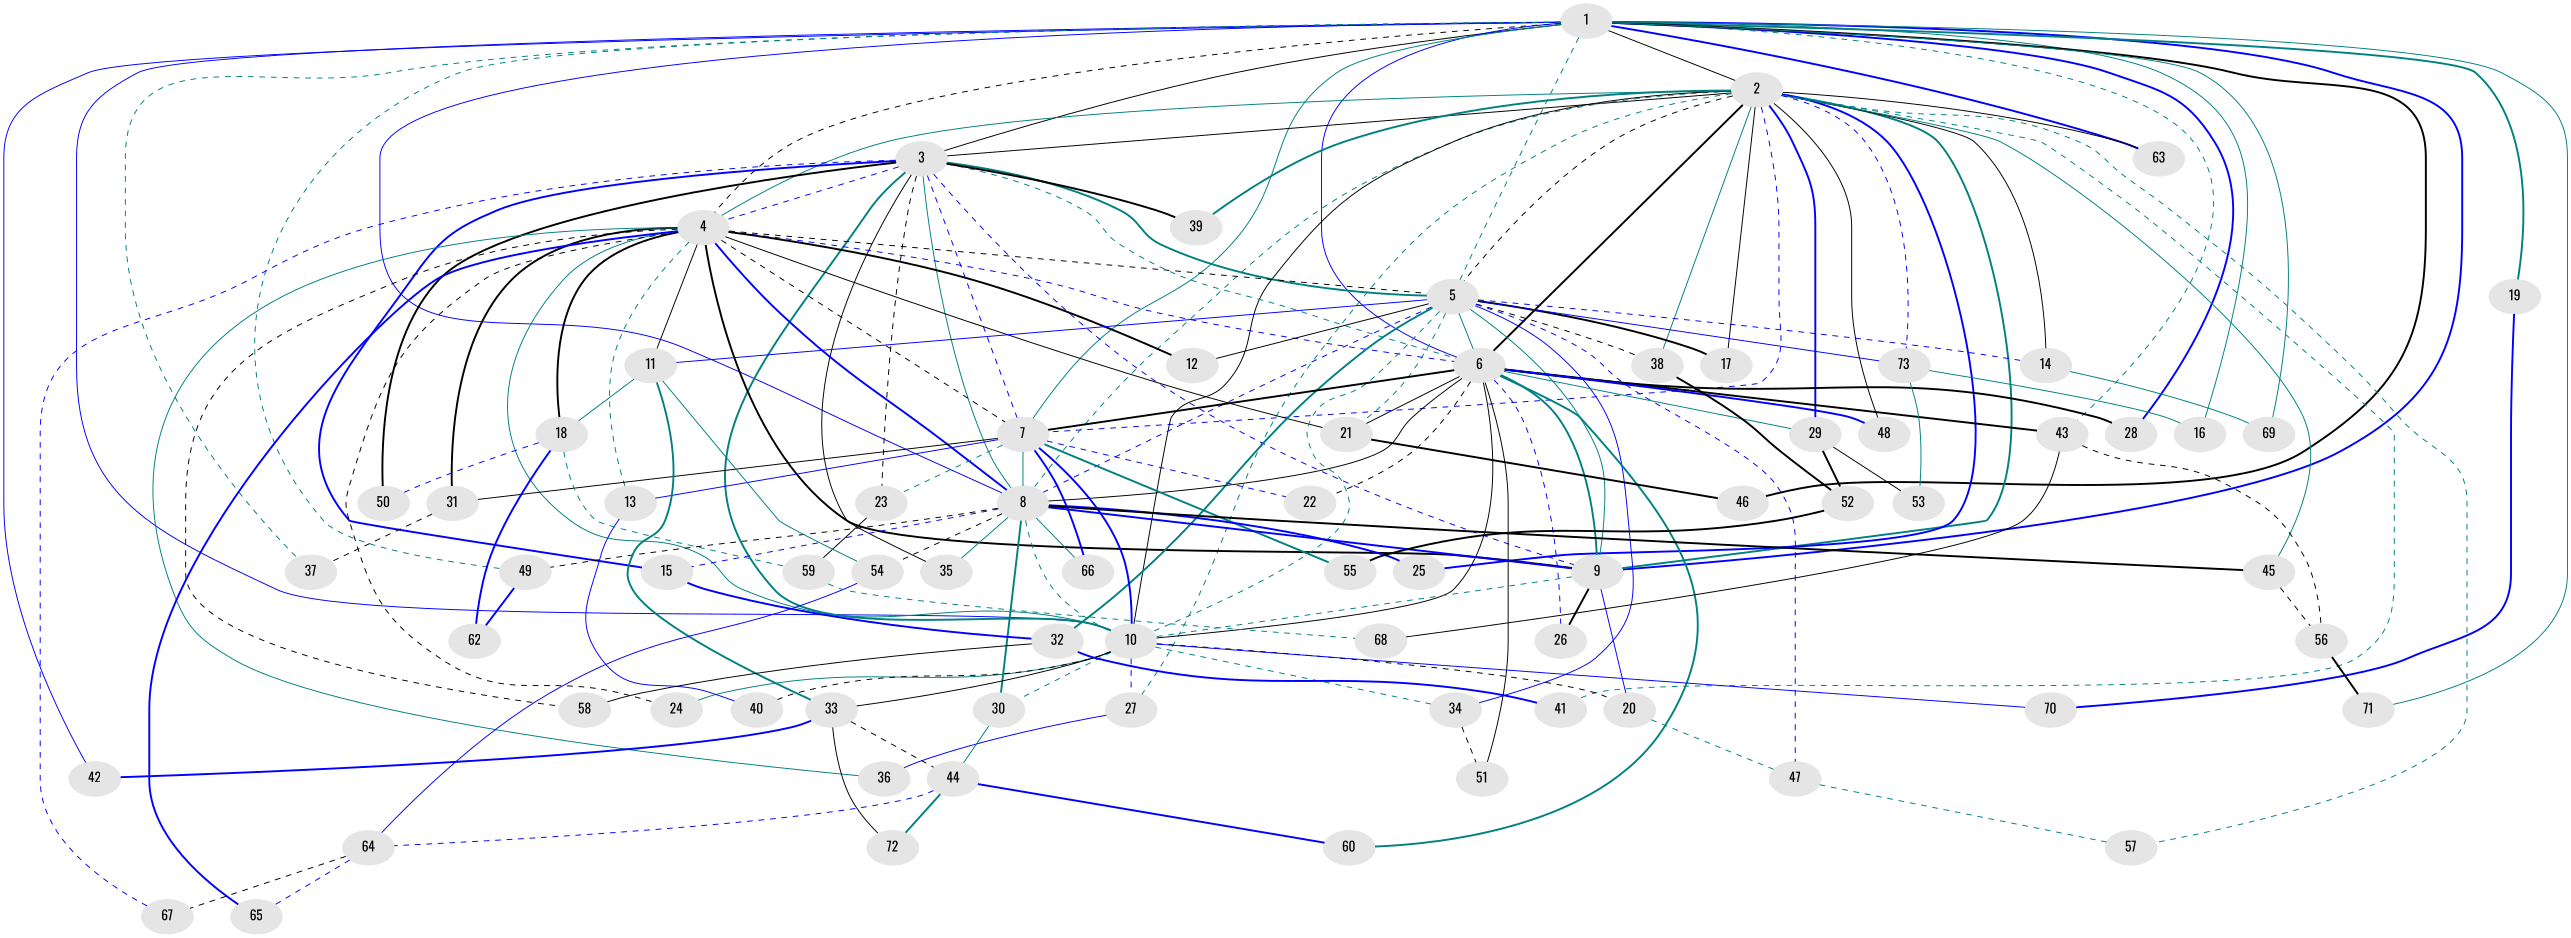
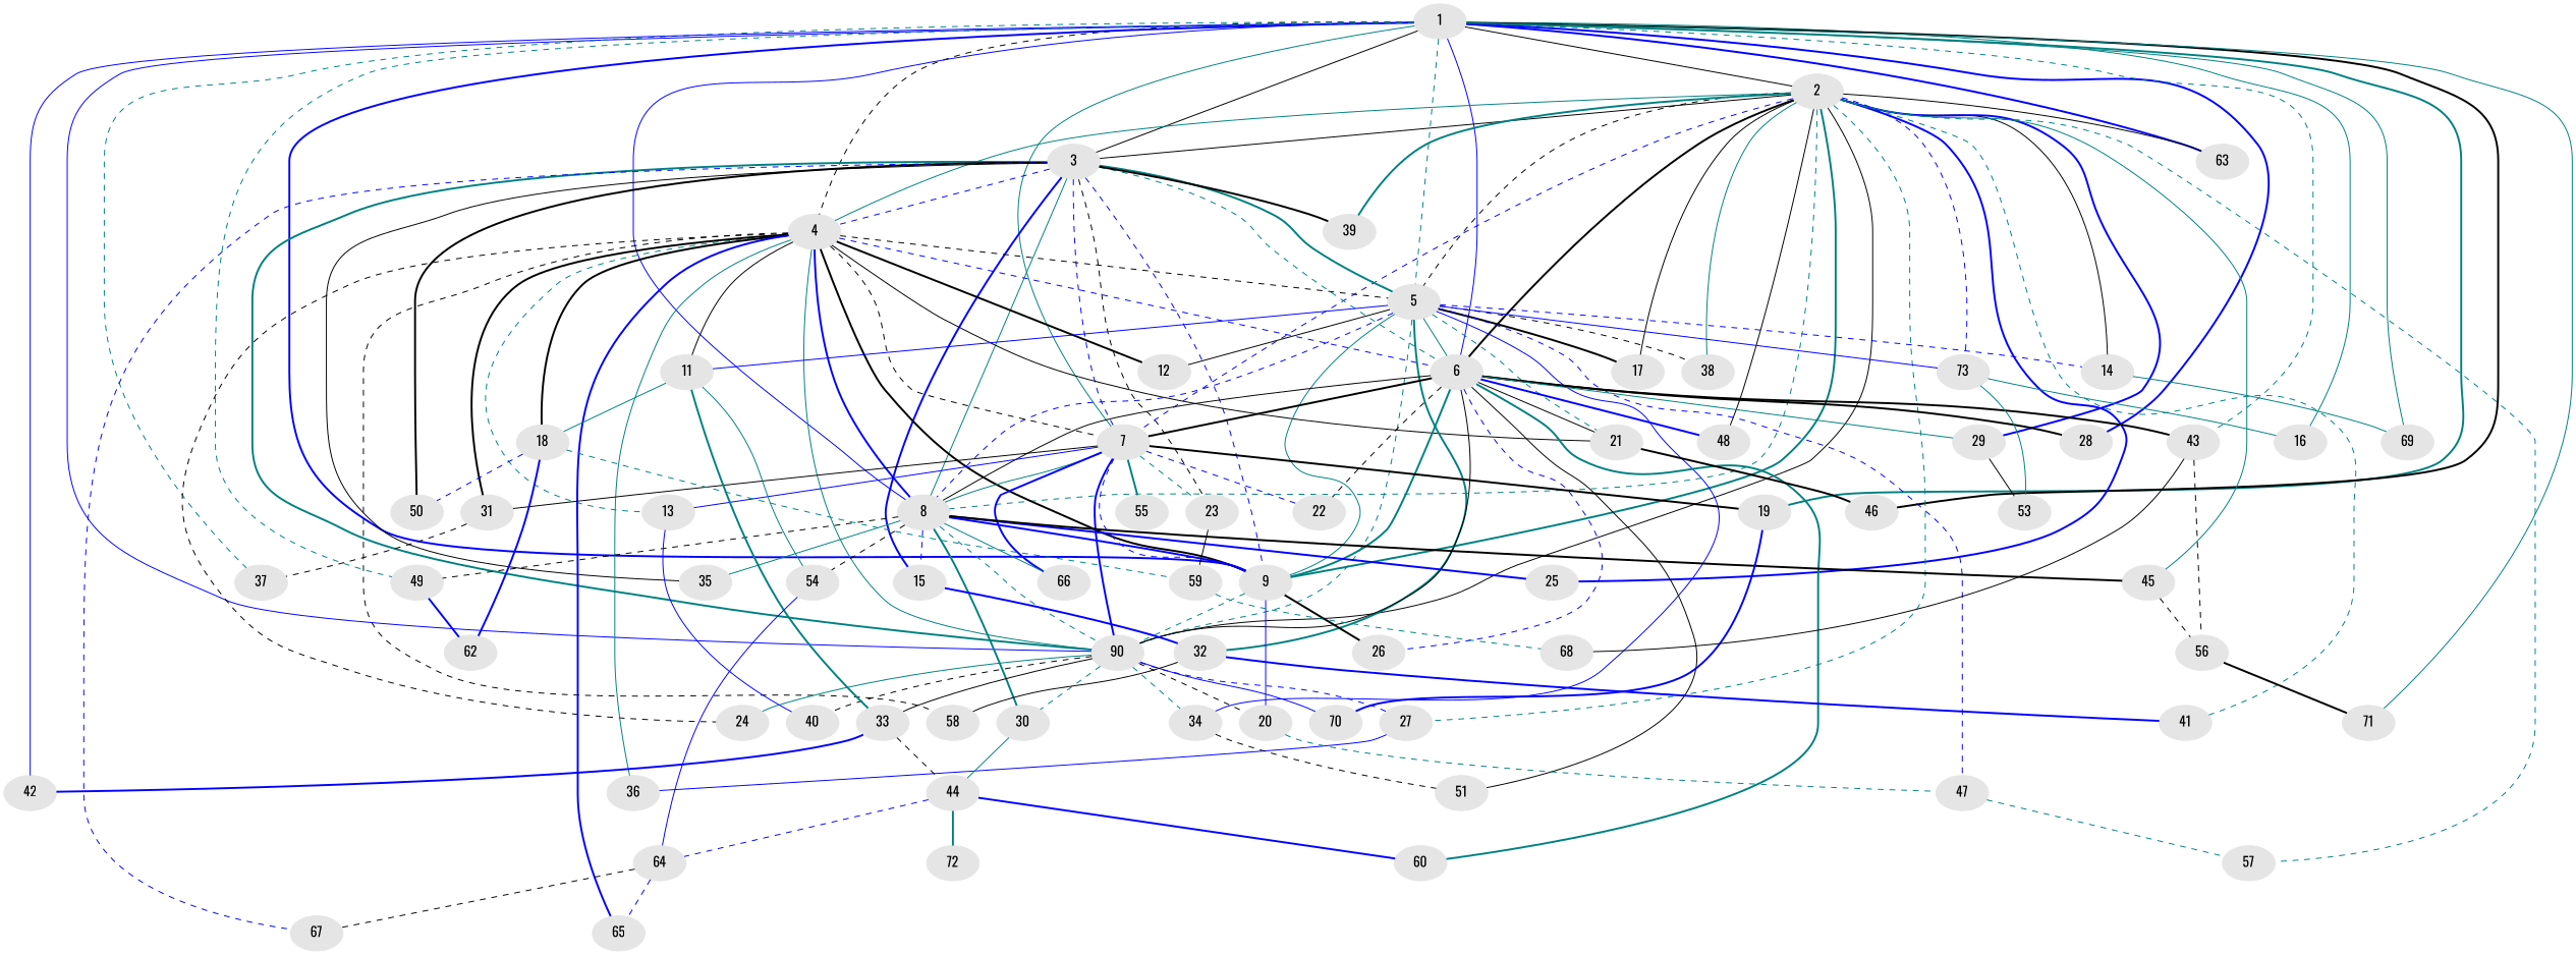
  graph {
    fontname=Oswald
    node [color=gray90 fontname=Oswald style=filled]
    edge [color=black fontname=Oswald style=solid]
    1
    2
    3
    4
    5
    6
    7
    8
    9
-   10
+   10 [label=90]
    16
    19
    28
    37
    42
    43
    46
    49
    63
    69
    71
    14
    17
    25
    27
    29
    38
    39
    41
    45
    48
    57
    73
    15
    23
    35
    50
    67
    11
    12
    13
    18
    21
    24
    31
    36
    58
    65
    32
    34
    47
    22
    26
    51
    60
    55
    66
    30
    54
    20
    33
    40
    70
    56
    68
    62
    53
-   52
    59
    44
    64
    72
    1 -- 2
    1 -- 3
    1 -- 4 [style=dashed]
    1 -- 5 [color=teal style=dashed]
    1 -- 6 [color=blue]
    1 -- 7 [color=teal]
    1 -- 8 [color=blue]
    1 -- 9 [color=blue style=bold]
    1 -- 10 [color=blue]
    1 -- 16 [color=teal]
    1 -- 19 [color=teal style=bold]
    1 -- 28 [color=blue style=bold]
    1 -- 37 [color=teal style=dashed]
    1 -- 42 [color=blue]
    1 -- 43 [color=teal style=dashed]
    1 -- 46 [style=bold]
    1 -- 49 [color=teal style=dashed]
    1 -- 63 [color=blue style=bold]
    1 -- 69 [color=teal]
    1 -- 71 [color=teal]
    2 -- 3
    2 -- 4 [color=teal]
    2 -- 5 [style=dashed]
    2 -- 6 [style=bold]
    2 -- 7 [color=blue style=dashed]
    2 -- 8 [color=teal style=dashed]
    2 -- 9 [color=teal style=bold]
    2 -- 10
    2 -- 63
    2 -- 14
    2 -- 17
    2 -- 25 [color=blue style=bold]
    2 -- 27 [color=teal style=dashed]
    2 -- 29 [color=blue style=bold]
    2 -- 38 [color=teal]
    2 -- 39 [color=teal style=bold]
    2 -- 41 [color=teal style=dashed]
    2 -- 45 [color=teal]
    2 -- 48
    2 -- 57 [color=teal style=dashed]
    2 -- 73 [color=blue style=dashed]
    3 -- 4 [color=blue style=dashed]
    3 -- 5 [color=teal style=bold]
    3 -- 6 [color=teal style=dashed]
    3 -- 7 [color=blue style=dashed]
    3 -- 8 [color=teal]
    3 -- 9 [color=blue style=dashed]
    3 -- 10 [color=teal style=bold]
    3 -- 39 [style=bold]
    3 -- 15 [color=blue style=bold]
    3 -- 23 [style=dashed]
    3 -- 35
    3 -- 50 [style=bold]
    3 -- 67 [color=blue style=dashed]
    4 -- 5 [style=dashed]
    4 -- 6 [color=blue style=dashed]
    4 -- 7 [style=dashed]
    4 -- 8 [color=blue style=bold]
    4 -- 9 [style=bold]
    4 -- 10 [color=teal]
    4 -- 11
    4 -- 12 [style=bold]
    4 -- 13 [color=teal style=dashed]
    4 -- 18 [style=bold]
    4 -- 21
    4 -- 24 [style=dashed]
    4 -- 31 [style=bold]
    4 -- 36 [color=teal]
    4 -- 58 [style=dashed]
    4 -- 65 [color=blue style=bold]
    5 -- 6 [color=teal]
    5 -- 8 [color=blue style=dashed]
    5 -- 9 [color=teal]
    5 -- 10 [color=teal style=dashed]
    5 -- 14 [color=blue style=dashed]
    5 -- 17 [style=bold]
    5 -- 38 [style=dashed]
    5 -- 73 [color=blue]
    5 -- 11 [color=blue]
    5 -- 12
    5 -- 21 [color=teal style=dashed]
    5 -- 32 [color=teal style=bold]
    5 -- 34 [color=blue]
    5 -- 47 [color=blue style=dashed]
    6 -- 7 [style=bold]
    6 -- 8
    6 -- 9 [color=teal style=bold]
    6 -- 10
    6 -- 28 [style=bold]
    6 -- 43 [style=bold]
    6 -- 29 [color=teal]
    6 -- 48 [color=blue style=bold]
    6 -- 21
    6 -- 22 [style=dashed]
    6 -- 26 [color=blue style=dashed]
    6 -- 51
    6 -- 60 [color=teal style=bold]
    7 -- 8 [color=teal]
+   7 -- 9 [color=blue style=dashed]
    7 -- 10 [color=blue style=bold]
+   7 -- 19 [style=bold]
    7 -- 23 [color=teal style=dashed]
    7 -- 13 [color=blue]
    7 -- 31
    7 -- 22 [color=blue style=dashed]
    7 -- 55 [color=teal style=bold]
    7 -- 66 [color=blue style=bold]
    8 -- 9 [color=blue style=bold]
    8 -- 10 [color=teal style=dashed]
    8 -- 49 [style=dashed]
    8 -- 25 [color=blue style=bold]
    8 -- 45 [style=bold]
    8 -- 15 [color=blue style=dashed]
    8 -- 35 [color=teal]
    8 -- 66 [color=teal]
    8 -- 30 [color=teal style=bold]
    8 -- 54 [style=dashed]
    9 -- 10 [color=teal style=dashed]
    9 -- 26 [style=bold]
    9 -- 20 [color=blue]
    10 -- 27 [color=blue style=dashed]
    10 -- 24 [color=teal]
    10 -- 34 [color=teal style=dashed]
    10 -- 30 [color=teal style=dashed]
    10 -- 20 [style=dashed]
    10 -- 33
    10 -- 40 [style=dashed]
    10 -- 70 [color=blue]
    19 -- 70 [color=blue style=bold]
    43 -- 56 [style=dashed]
    43 -- 68
    49 -- 62 [color=blue style=bold]
    14 -- 69 [color=teal]
    27 -- 36 [color=blue]
    29 -- 53
-   29 -- 52 [style=bold]
-   38 -- 52 [style=bold]
    45 -- 56 [style=dashed]
    73 -- 16 [color=teal]
    73 -- 53 [color=teal]
    15 -- 32 [color=blue style=bold]
    23 -- 59
    11 -- 18 [color=teal]
    11 -- 54 [color=teal]
    11 -- 33 [color=teal style=bold]
    13 -- 40 [color=blue]
    18 -- 50 [color=blue style=dashed]
    18 -- 62 [color=blue style=bold]
    18 -- 59 [color=teal style=dashed]
    21 -- 46 [style=bold]
    31 -- 37 [style=dashed]
    32 -- 41 [color=blue style=bold]
    32 -- 58
    34 -- 51 [style=dashed]
    47 -- 57 [color=teal style=dashed]
    30 -- 44 [color=teal]
    54 -- 64 [color=blue]
    20 -- 47 [color=teal style=dashed]
    33 -- 42 [color=blue style=bold]
    33 -- 44 [style=dashed]
-   33 -- 72
    56 -- 71 [style=bold]
-   52 -- 55 [style=bold]
    59 -- 68 [color=teal style=dashed]
    44 -- 60 [color=blue style=bold]
    44 -- 64 [color=blue style=dashed]
    44 -- 72 [color=teal style=bold]
    64 -- 67 [style=dashed]
    64 -- 65 [color=blue style=dashed]
  }
